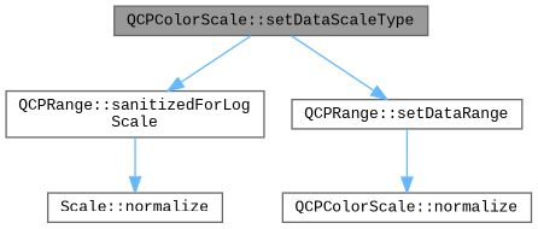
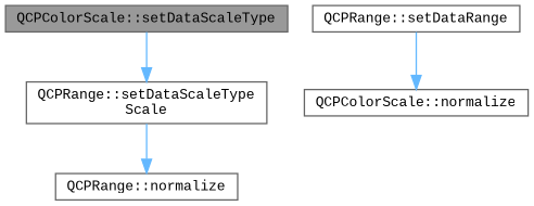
  digraph {
    fontname="Liberation Mono"
    rankdir=TB
    node [color=grey40 fillcolor=white fontname="Liberation Mono" fontsize=10 shape=box style=filled]
    edge [color=steelblue1 fontname="Liberation Mono" fontsize=10 labelfontname=Helvetica labelfontsize=10 style=solid]
    n1 [color=gray40 fillcolor=grey60 fontcolor=black height=0.2 label="QCPColorScale::setDataScaleType" width=0.4]
-   n2 [height=0.2 label="QCPRange::sanitizedForLog\lScale" width=0.4]
+   n2 [height=0.2 label="QCPRange::setDataScaleType\lScale" width=0.4]
    n3 [height=0.2 label="QCPRange::setDataRange" width=0.4]
-   n4 [height=0.2 label="Scale::normalize" width=0.4]
+   n4 [height=0.2 label="QCPRange::normalize" width=0.4]
    n5 [height=0.2 label="QCPColorScale::normalize" width=0.4]
    n1 -> n2
-   n1 -> n3
    n2 -> n4
    n3 -> n5
  }
